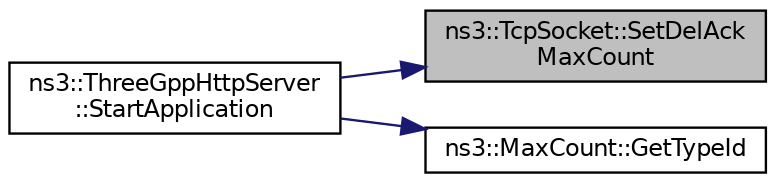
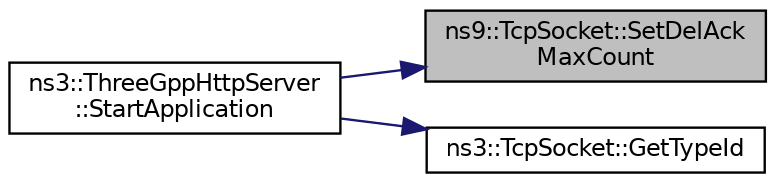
  digraph {
    rankdir=RL
    node [color=black fillcolor=white fontname=Helvetica fontsize=10 shape=record style=filled]
    edge [color=midnightblue dir=back fontname=Helvetica fontsize=10 labelfontname=Helvetica labelfontsize=10 style=solid]
-   n1 [fillcolor=grey75 fontcolor=black height=0.2 label="ns3::TcpSocket::SetDelAck\lMaxCount" width=0.4]
+   n1 [fillcolor=grey75 fontcolor=black height=0.2 label="ns9::TcpSocket::SetDelAck\lMaxCount" width=0.4]
    n2 [height=0.2 label="ns3::ThreeGppHttpServer\l::StartApplication" width=0.4]
-   n3 [height=0.2 label="ns3::MaxCount::GetTypeId" width=0.4]
+   n3 [height=0.2 label="ns3::TcpSocket::GetTypeId" width=0.4]
    n1 -> n2
    n3 -> n2
  }
